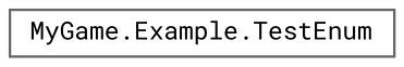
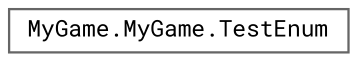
  digraph {
    rankdir=LR
    fontname="Roboto Mono"
-   n1 [color=grey40 fillcolor=white fontname="Roboto Mono" fontsize=10 height=0.2 label="MyGame.Example.TestEnum" shape=box style=filled width=0.4]
+   n1 [color=grey40 fillcolor=white fontname="Roboto Mono" fontsize=10 height=0.2 label="MyGame.MyGame.TestEnum" shape=box style=filled width=0.4]
  }
